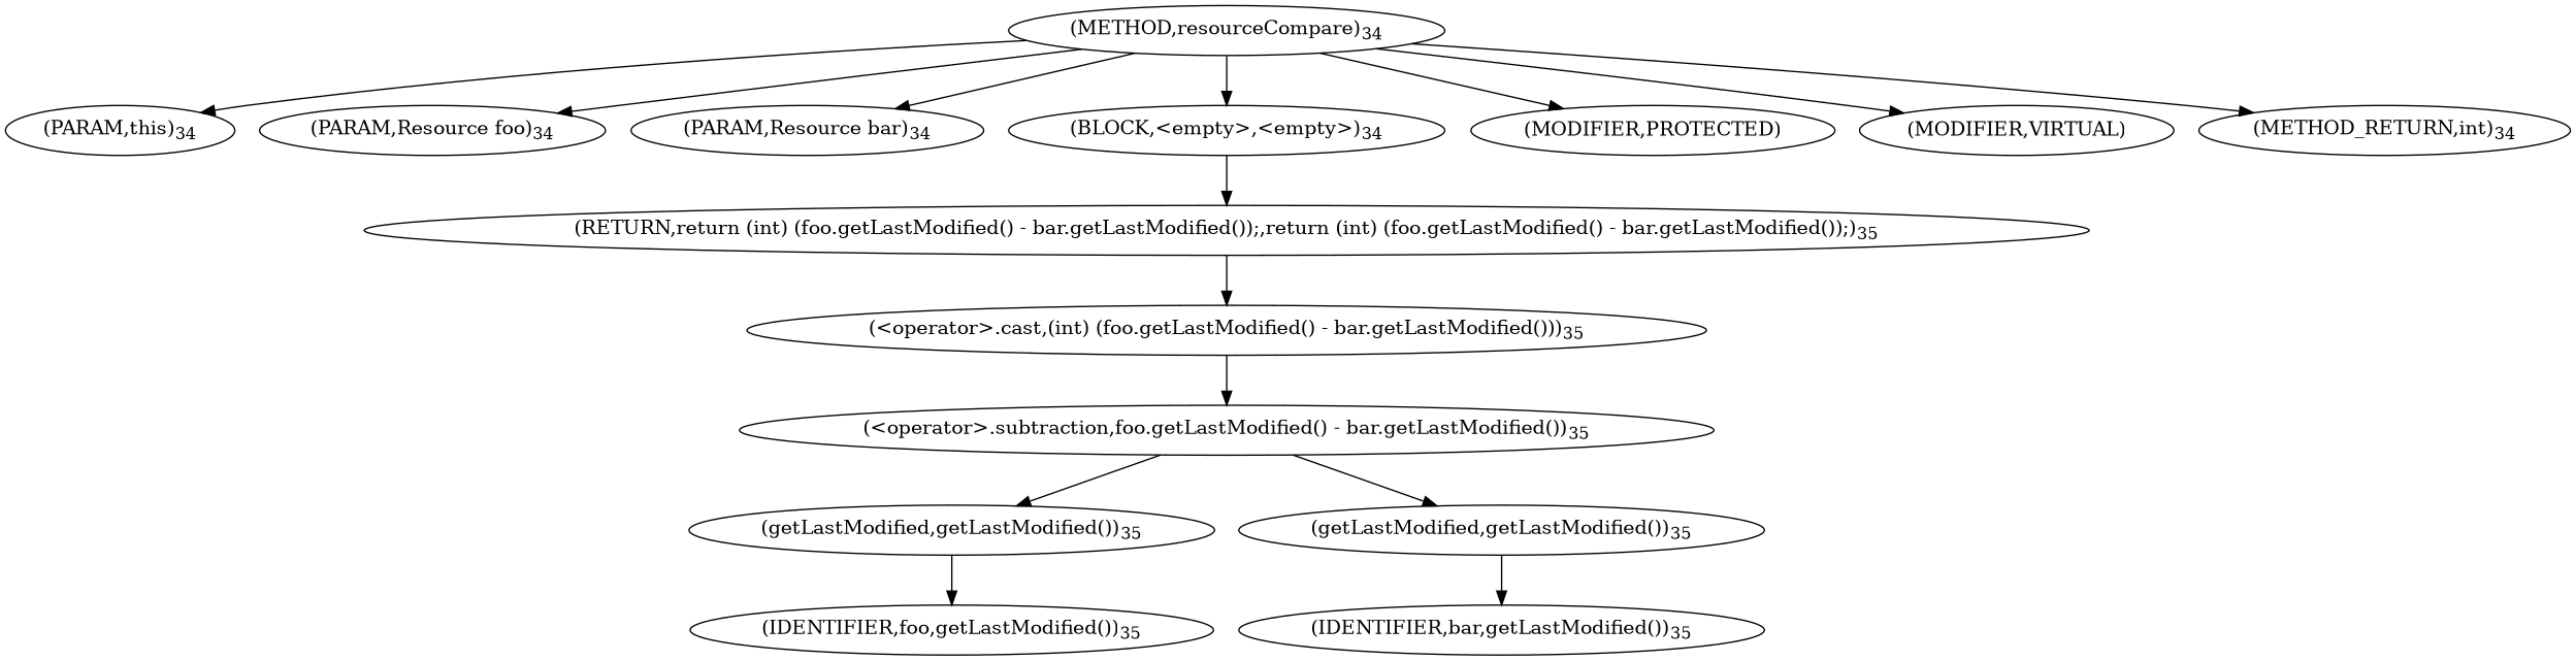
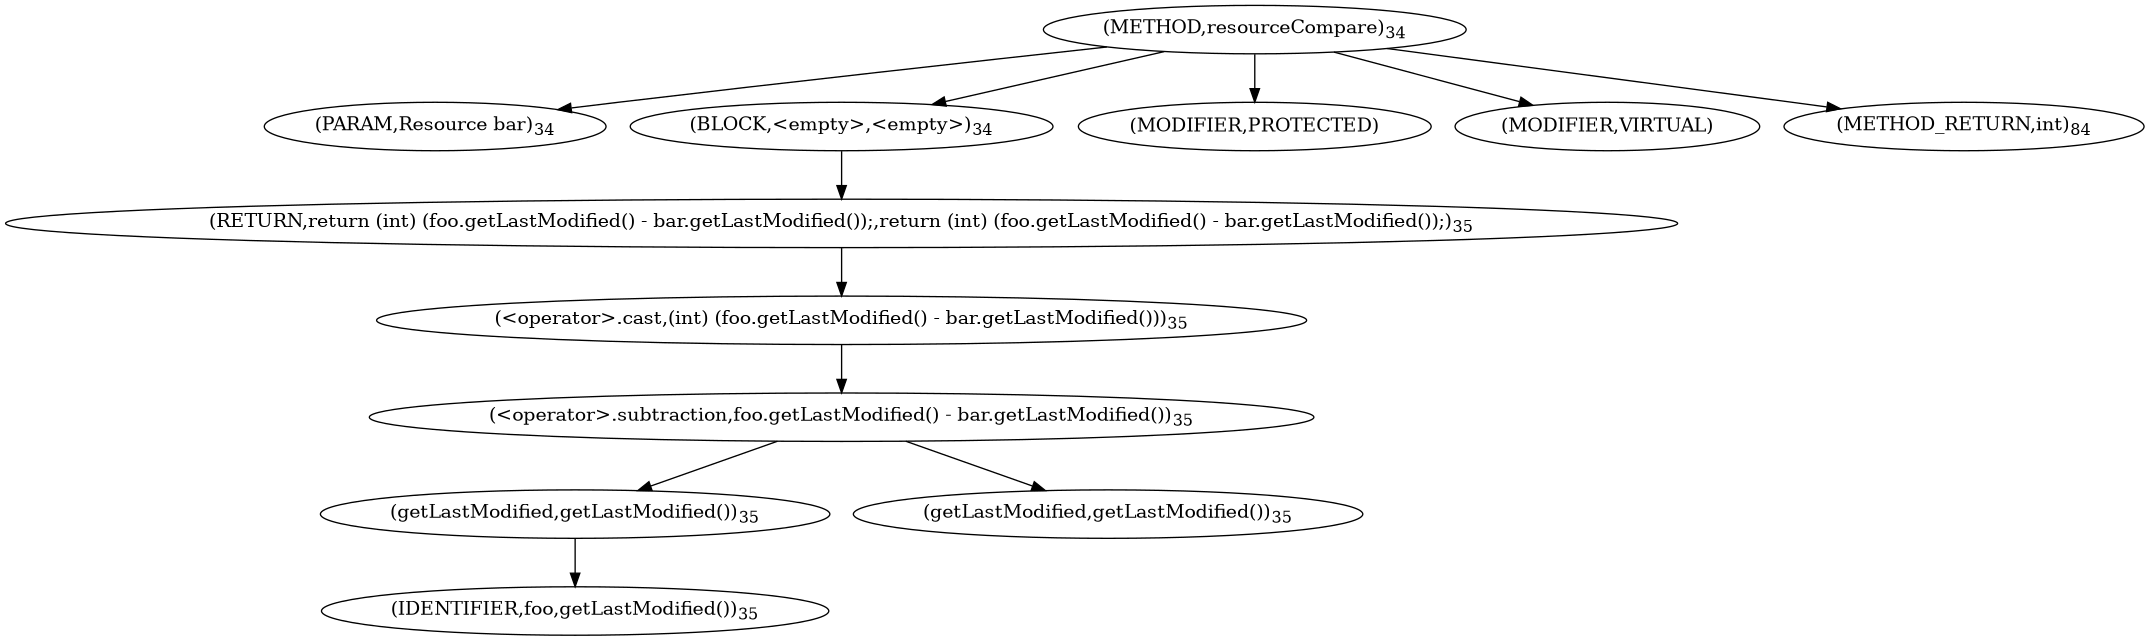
  digraph {
    n1 [label=<(METHOD,resourceCompare)<SUB>34</SUB>>]
-   n2 [label=<(PARAM,this)<SUB>34</SUB>>]
-   n3 [label=<(PARAM,Resource foo)<SUB>34</SUB>>]
    n4 [label=<(PARAM,Resource bar)<SUB>34</SUB>>]
    n5 [label=<(BLOCK,&lt;empty&gt;,&lt;empty&gt;)<SUB>34</SUB>>]
    n6 [label=<(MODIFIER,PROTECTED)>]
    n7 [label=<(MODIFIER,VIRTUAL)>]
-   n8 [label=<(METHOD_RETURN,int)<SUB>34</SUB>>]
+   n8 [label=<(METHOD_RETURN,int)<SUB>84</SUB>>]
    n9 [label=<(RETURN,return (int) (foo.getLastModified() - bar.getLastModified());,return (int) (foo.getLastModified() - bar.getLastModified());)<SUB>35</SUB>>]
    n10 [label=<(&lt;operator&gt;.cast,(int) (foo.getLastModified() - bar.getLastModified()))<SUB>35</SUB>>]
    n11 [label=<(&lt;operator&gt;.subtraction,foo.getLastModified() - bar.getLastModified())<SUB>35</SUB>>]
    n12 [label=<(getLastModified,getLastModified())<SUB>35</SUB>>]
    n13 [label=<(getLastModified,getLastModified())<SUB>35</SUB>>]
    n14 [label=<(IDENTIFIER,foo,getLastModified())<SUB>35</SUB>>]
-   n15 [label=<(IDENTIFIER,bar,getLastModified())<SUB>35</SUB>>]
-   n1 -> n2
-   n1 -> n3
    n1 -> n4
    n1 -> n5
    n1 -> n6
    n1 -> n7
    n1 -> n8
    n5 -> n9
    n9 -> n10
    n10 -> n11
    n11 -> n12
    n11 -> n13
    n12 -> n14
-   n13 -> n15
  }
